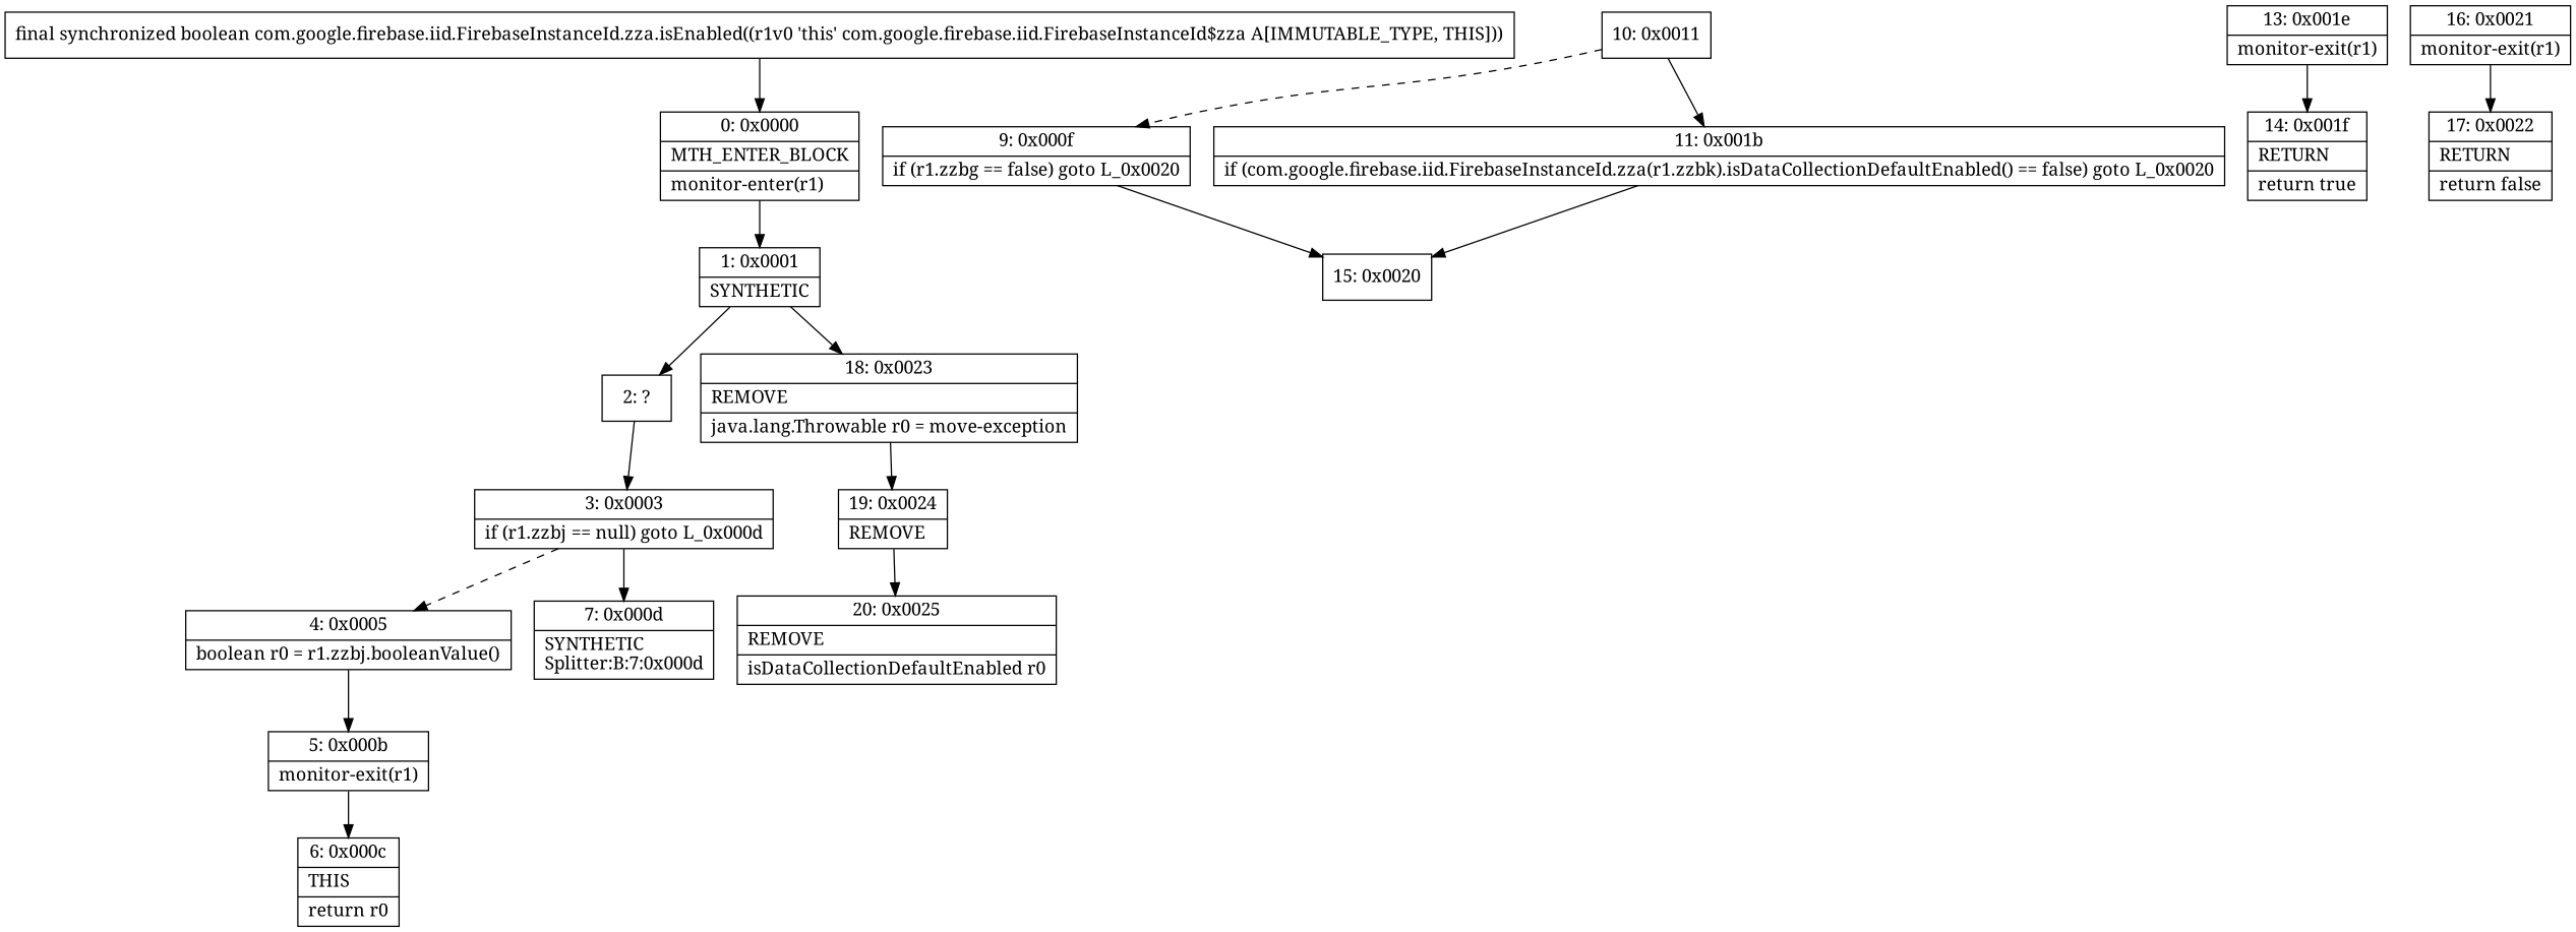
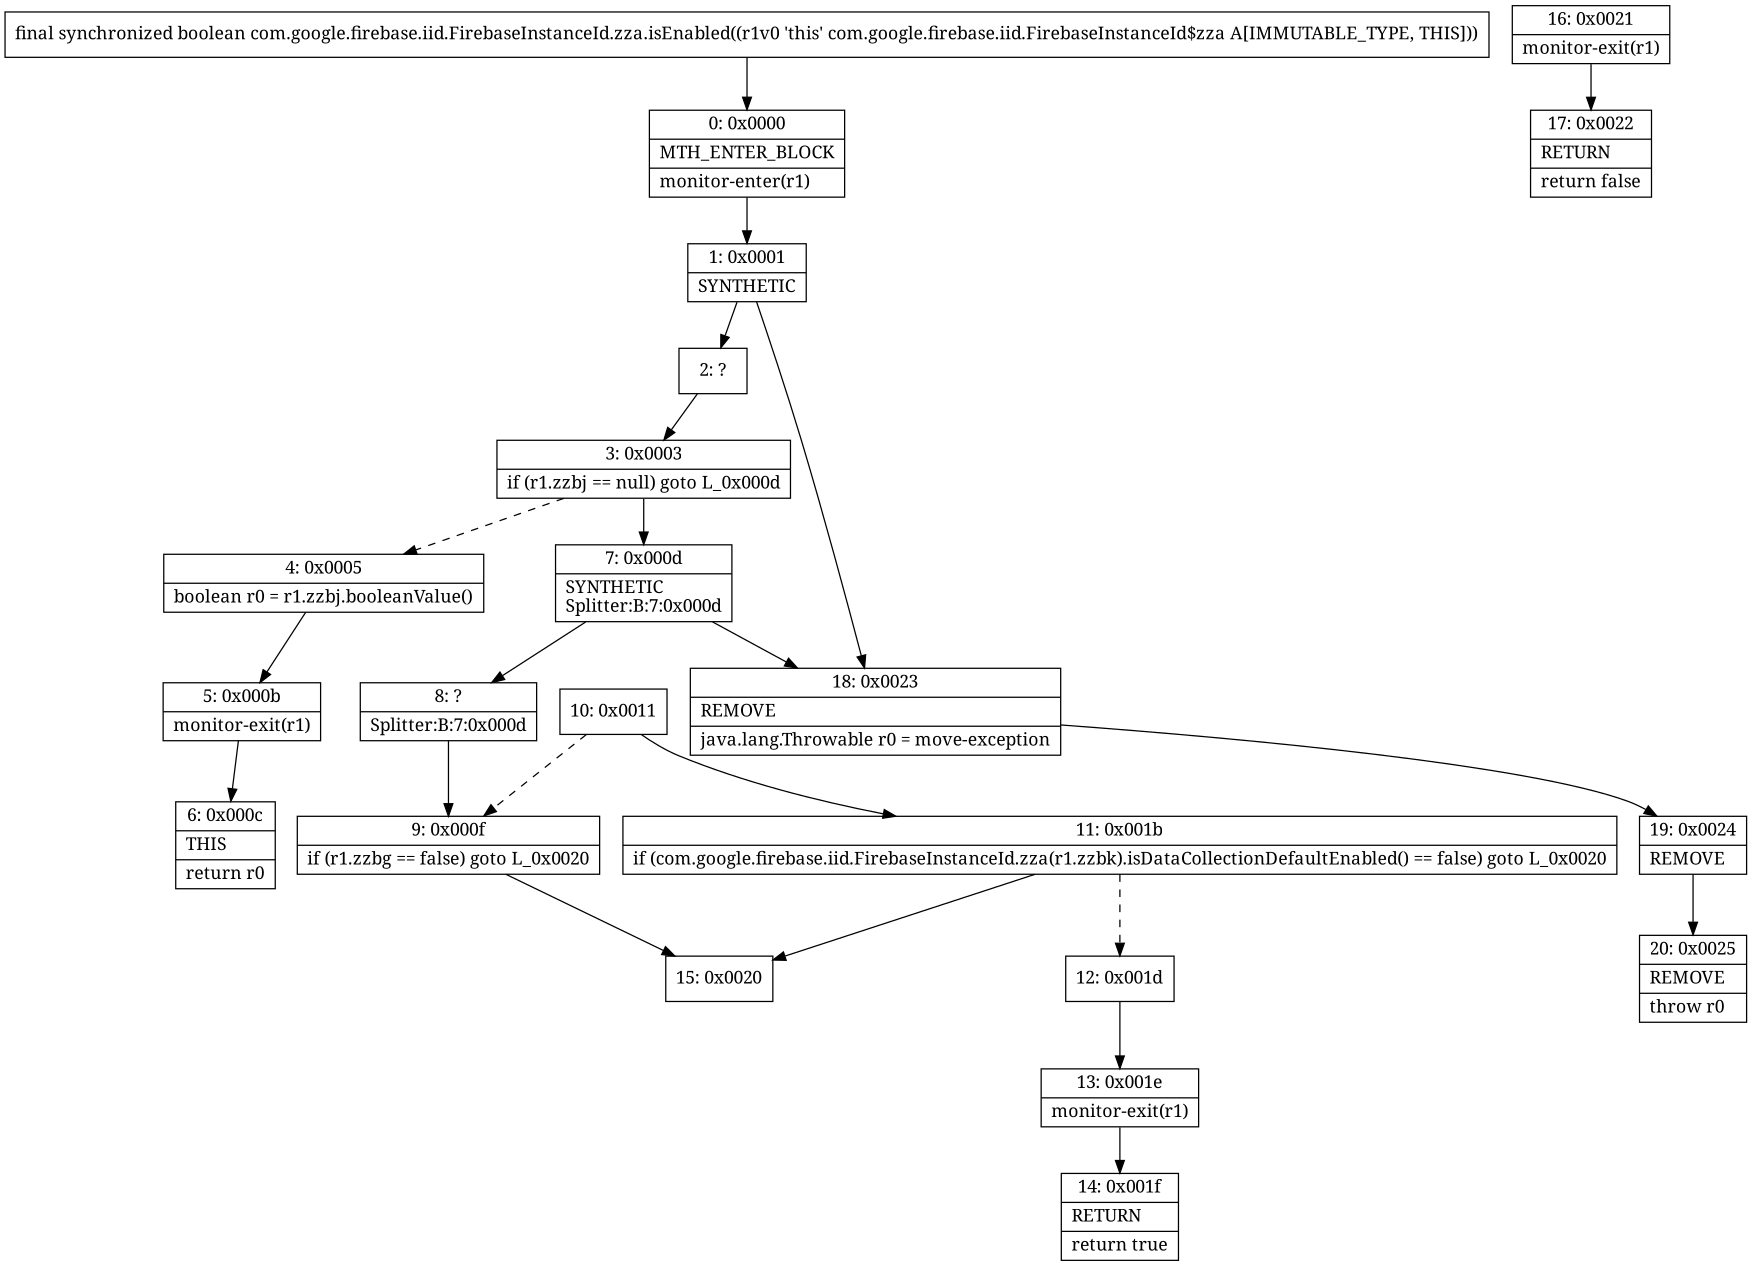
  digraph {
    fontname="Noto Serif"
    node [fontname="Noto Serif" shape=record]
    edge [fontname="Noto Serif"]
    n1 [label="{0\:\ 0x0000|MTH_ENTER_BLOCK\l|monitor\-enter(r1)\l}"]
    n2 [label="{1\:\ 0x0001|SYNTHETIC\l}"]
    n3 [label="{2\:\ ?}"]
    n4 [label="{18\:\ 0x0023|REMOVE\l|java.lang.Throwable r0 = move\-exception\l}"]
    n5 [label="{3\:\ 0x0003|if (r1.zzbj == null) goto L_0x000d\l}"]
    n6 [label="{19\:\ 0x0024|REMOVE\l}"]
    n7 [label="{4\:\ 0x0005|boolean r0 = r1.zzbj.booleanValue()\l}"]
    n8 [label="{7\:\ 0x000d|SYNTHETIC\lSplitter:B:7:0x000d\l}"]
    n9 [label="{5\:\ 0x000b|monitor\-exit(r1)\l}"]
+   n10 [label="{8\:\ ?|Splitter:B:7:0x000d\l}"]
    n11 [label="{6\:\ 0x000c|THIS\l|return r0\l}"]
    n12 [label="{9\:\ 0x000f|if (r1.zzbg == false) goto L_0x0020\l}"]
    n13 [label="{15\:\ 0x0020}"]
    n14 [label="{10\:\ 0x0011}"]
    n15 [label="{11\:\ 0x001b|if (com.google.firebase.iid.FirebaseInstanceId.zza(r1.zzbk).isDataCollectionDefaultEnabled() == false) goto L_0x0020\l}"]
+   n16 [label="{12\:\ 0x001d}"]
    n17 [label="{13\:\ 0x001e|monitor\-exit(r1)\l}"]
    n18 [label="{14\:\ 0x001f|RETURN\l|return true\l}"]
    n19 [label="{16\:\ 0x0021|monitor\-exit(r1)\l}"]
    n20 [label="{17\:\ 0x0022|RETURN\l|return false\l}"]
-   n21 [label="{20\:\ 0x0025|REMOVE\l|isDataCollectionDefaultEnabled r0\l}"]
+   n21 [label="{20\:\ 0x0025|REMOVE\l|throw r0\l}"]
    n22 [label="{final synchronized boolean com.google.firebase.iid.FirebaseInstanceId.zza.isEnabled((r1v0 'this' com.google.firebase.iid.FirebaseInstanceId$zza A[IMMUTABLE_TYPE, THIS])) }"]
    n1 -> n2
    n2 -> n3
    n2 -> n4
    n3 -> n5
    n4 -> n6
    n5 -> n7 [style=dashed]
    n5 -> n8
    n6 -> n21
    n7 -> n9
+   n8 -> n4
+   n8 -> n10
    n9 -> n11
+   n10 -> n12
    n12 -> n13
    n14 -> n12 [style=dashed]
    n14 -> n15
    n15 -> n13
+   n15 -> n16 [style=dashed]
+   n16 -> n17
    n17 -> n18
    n19 -> n20
    n22 -> n1
  }
